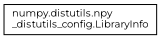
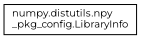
  digraph {
    rankdir=TB
    fontname=Montserrat
-   n1 [color=black fillcolor=white fontname=Montserrat fontsize=10 height=0.2 label="numpy.distutils.npy\l_distutils_config.LibraryInfo" shape=record style=filled width=0.4]
+   n1 [color=black fillcolor=white fontname=Montserrat fontsize=10 height=0.2 label="numpy.distutils.npy\l_pkg_config.LibraryInfo" shape=record style=filled width=0.4]
  }
